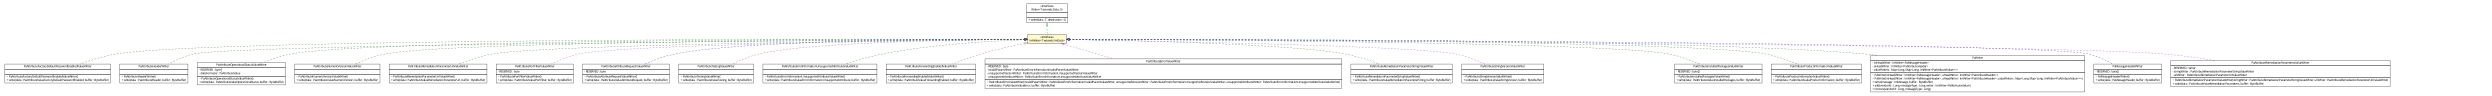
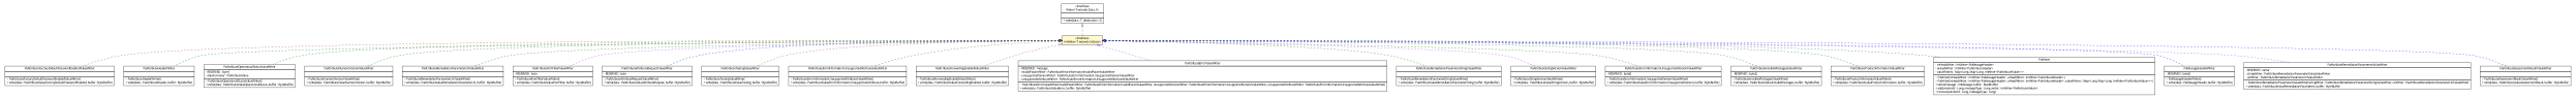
  digraph {
    fontname="Open Sans"
    nodesep=0.25
    ranksep=0.5
    node [fontcolor=black fontname="Open Sans" fontsize=10.0 shape=plaintext]
    edge [arrowtail=empty color=darkgreen dir=back fontname="Open Sans" fontsize=10 headport=p labelfontname=Helvetica labelfontsize=10 style=dashed tailport=p]
    n1 [label=<<table title="de.hsbremen.tc.tnc.message.m.serialize.bytebuffer.ImWriter" border="0" cellborder="1" cellspacing="0" cellpadding="2" port="p" bgcolor="lemonChiffon" href="./ImWriter.html"> 		<tr><td><table border="0" cellspacing="0" cellpadding="1"> <tr><td align="center" balign="center"> &#171;interface&#187; </td></tr> <tr><td align="center" balign="center"> ImWriter&lt;T extends ImData&gt; </td></tr> 		</table></td></tr> 		</table>>]
    n2 [label=<<table title="org.ietf.nea.pa.serialize.writer.bytebuffer.PaAttributeFactoryDefaultPasswordEnabledValueWriter" border="0" cellborder="1" cellspacing="0" cellpadding="2" port="p" href="../../../../../../../../org/ietf/nea/pa/serialize/writer/bytebuffer/PaAttributeFactoryDefaultPasswordEnabledValueWriter.html"> 		<tr><td><table border="0" cellspacing="0" cellpadding="1"> <tr><td align="center" balign="center"> PaAttributeFactoryDefaultPasswordEnabledValueWriter </td></tr> 		</table></td></tr> 		<tr><td><table border="0" cellspacing="0" cellpadding="1"> <tr><td align="left" balign="left">  </td></tr> 		</table></td></tr> 		<tr><td><table border="0" cellspacing="0" cellpadding="1"> <tr><td align="left" balign="left"> ~ PaAttributeFactoryDefaultPasswordEnabledValueWriter() </td></tr> <tr><td align="left" balign="left"> + write(data : PaAttributeValueFactoryDefaultPasswordEnabled, buffer : ByteBuffer) </td></tr> 		</table></td></tr> 		</table>>]
    n3 [label=<<table title="org.ietf.nea.pa.serialize.writer.bytebuffer.PaAttributeHeaderWriter" border="0" cellborder="1" cellspacing="0" cellpadding="2" port="p" href="../../../../../../../../org/ietf/nea/pa/serialize/writer/bytebuffer/PaAttributeHeaderWriter.html"> 		<tr><td><table border="0" cellspacing="0" cellpadding="1"> <tr><td align="center" balign="center"> PaAttributeHeaderWriter </td></tr> 		</table></td></tr> 		<tr><td><table border="0" cellspacing="0" cellpadding="1"> <tr><td align="left" balign="left">  </td></tr> 		</table></td></tr> 		<tr><td><table border="0" cellspacing="0" cellpadding="1"> <tr><td align="left" balign="left"> ~ PaAttributeHeaderWriter() </td></tr> <tr><td align="left" balign="left"> + write(data : PaAttributeHeader, buffer : ByteBuffer) </td></tr> 		</table></td></tr> 		</table>>]
    n4 [label=<<table title="org.ietf.nea.pa.serialize.writer.bytebuffer.PaAttributeOperationalStatusValueWriter" border="0" cellborder="1" cellspacing="0" cellpadding="2" port="p" href="../../../../../../../../org/ietf/nea/pa/serialize/writer/bytebuffer/PaAttributeOperationalStatusValueWriter.html"> 		<tr><td><table border="0" cellspacing="0" cellpadding="1"> <tr><td align="center" balign="center"> PaAttributeOperationalStatusValueWriter </td></tr> 		</table></td></tr> 		<tr><td><table border="0" cellspacing="0" cellpadding="1"> <tr><td align="left" balign="left"> - RESERVED : byte[] </td></tr> <tr><td align="left" balign="left"> - dateFormater : PaAttributeValue </td></tr> 		</table></td></tr> 		<tr><td><table border="0" cellspacing="0" cellpadding="1"> <tr><td align="left" balign="left"> ~ PaAttributeOperationalStatusValueWriter() </td></tr> <tr><td align="left" balign="left"> + write(data : PaAttributeValueOperationalStatus, buffer : ByteBuffer) </td></tr> 		</table></td></tr> 		</table>>]
    n5 [label=<<table title="org.ietf.nea.pa.serialize.writer.bytebuffer.PaAttributeNumericVersionValueWriter" border="0" cellborder="1" cellspacing="0" cellpadding="2" port="p" href="../../../../../../../../org/ietf/nea/pa/serialize/writer/bytebuffer/PaAttributeNumericVersionValueWriter.html"> 		<tr><td><table border="0" cellspacing="0" cellpadding="1"> <tr><td align="center" balign="center"> PaAttributeNumericVersionValueWriter </td></tr> 		</table></td></tr> 		<tr><td><table border="0" cellspacing="0" cellpadding="1"> <tr><td align="left" balign="left">  </td></tr> 		</table></td></tr> 		<tr><td><table border="0" cellspacing="0" cellpadding="1"> <tr><td align="left" balign="left"> ~ PaAttributeNumericVersionValueWriter() </td></tr> <tr><td align="left" balign="left"> + write(data : PaAttributeValueNumericVersion, buffer : ByteBuffer) </td></tr> 		</table></td></tr> 		</table>>]
    n6 [label=<<table title="org.ietf.nea.pa.serialize.writer.bytebuffer.PaAttributeRemediationParameterUriValueWriter" border="0" cellborder="1" cellspacing="0" cellpadding="2" port="p" href="../../../../../../../../org/ietf/nea/pa/serialize/writer/bytebuffer/PaAttributeRemediationParameterUriValueWriter.html"> 		<tr><td><table border="0" cellspacing="0" cellpadding="1"> <tr><td align="center" balign="center"> PaAttributeRemediationParameterUriValueWriter </td></tr> 		</table></td></tr> 		<tr><td><table border="0" cellspacing="0" cellpadding="1"> <tr><td align="left" balign="left">  </td></tr> 		</table></td></tr> 		<tr><td><table border="0" cellspacing="0" cellpadding="1"> <tr><td align="left" balign="left"> ~ PaAttributeRemediationParameterUriValueWriter() </td></tr> <tr><td align="left" balign="left"> + write(data : PaAttributeValueRemediationParameterUri, buffer : ByteBuffer) </td></tr> 		</table></td></tr> 		</table>>]
    n7 [label=<<table title="org.ietf.nea.pa.serialize.writer.bytebuffer.PaAttributePortFilterValueWriter" border="0" cellborder="1" cellspacing="0" cellpadding="2" port="p" href="../../../../../../../../org/ietf/nea/pa/serialize/writer/bytebuffer/PaAttributePortFilterValueWriter.html"> 		<tr><td><table border="0" cellspacing="0" cellpadding="1"> <tr><td align="center" balign="center"> PaAttributePortFilterValueWriter </td></tr> 		</table></td></tr> 		<tr><td><table border="0" cellspacing="0" cellpadding="1"> <tr><td align="left" balign="left"> - RESERVED : byte </td></tr> 		</table></td></tr> 		<tr><td><table border="0" cellspacing="0" cellpadding="1"> <tr><td align="left" balign="left"> ~ PaAttributePortFilterValueWriter() </td></tr> <tr><td align="left" balign="left"> + write(data : PaAttributeValuePortFilter, buffer : ByteBuffer) </td></tr> 		</table></td></tr> 		</table>>]
    n8 [label=<<table title="org.ietf.nea.pa.serialize.writer.bytebuffer.PaAttributeAttributeRequestValueWriter" border="0" cellborder="1" cellspacing="0" cellpadding="2" port="p" href="../../../../../../../../org/ietf/nea/pa/serialize/writer/bytebuffer/PaAttributeAttributeRequestValueWriter.html"> 		<tr><td><table border="0" cellspacing="0" cellpadding="1"> <tr><td align="center" balign="center"> PaAttributeAttributeRequestValueWriter </td></tr> 		</table></td></tr> 		<tr><td><table border="0" cellspacing="0" cellpadding="1"> <tr><td align="left" balign="left"> - RESERVED : byte </td></tr> 		</table></td></tr> 		<tr><td><table border="0" cellspacing="0" cellpadding="1"> <tr><td align="left" balign="left"> ~ PaAttributeAttributeRequestValueWriter() </td></tr> <tr><td align="left" balign="left"> + write(data : PaAttributeValueAttributeRequest, buffer : ByteBuffer) </td></tr> 		</table></td></tr> 		</table>>]
    n9 [label=<<table title="org.ietf.nea.pa.serialize.writer.bytebuffer.PaAttributeTestingValueWriter" border="0" cellborder="1" cellspacing="0" cellpadding="2" port="p" href="../../../../../../../../org/ietf/nea/pa/serialize/writer/bytebuffer/PaAttributeTestingValueWriter.html"> 		<tr><td><table border="0" cellspacing="0" cellpadding="1"> <tr><td align="center" balign="center"> PaAttributeTestingValueWriter </td></tr> 		</table></td></tr> 		<tr><td><table border="0" cellspacing="0" cellpadding="1"> <tr><td align="left" balign="left">  </td></tr> 		</table></td></tr> 		<tr><td><table border="0" cellspacing="0" cellpadding="1"> <tr><td align="left" balign="left"> ~ PaAttributeTestingValueWriter() </td></tr> <tr><td align="left" balign="left"> + write(data : PaAttributeValueTesting, buffer : ByteBuffer) </td></tr> 		</table></td></tr> 		</table>>]
    n10 [label=<<table title="org.ietf.nea.pa.serialize.writer.bytebuffer.PaAttributeErrorInformationUnsupportedAttributeValueWriter" border="0" cellborder="1" cellspacing="0" cellpadding="2" port="p" href="../../../../../../../../org/ietf/nea/pa/serialize/writer/bytebuffer/PaAttributeErrorInformationUnsupportedAttributeValueWriter.html"> 		<tr><td><table border="0" cellspacing="0" cellpadding="1"> <tr><td align="center" balign="center"> PaAttributeErrorInformationUnsupportedAttributeValueWriter </td></tr> 		</table></td></tr> 		<tr><td><table border="0" cellspacing="0" cellpadding="1"> <tr><td align="left" balign="left">  </td></tr> 		</table></td></tr> 		<tr><td><table border="0" cellspacing="0" cellpadding="1"> <tr><td align="left" balign="left"> ~ PaAttributeErrorInformationUnsupportedAttributeValueWriter() </td></tr> <tr><td align="left" balign="left"> + write(data : PaAttributeValueErrorInformationUnsupportedAttribute, buffer : ByteBuffer) </td></tr> 		</table></td></tr> 		</table>>]
    n11 [label=<<table title="org.ietf.nea.pa.serialize.writer.bytebuffer.PaAttributeForwardingEnabledValueWriter" border="0" cellborder="1" cellspacing="0" cellpadding="2" port="p" href="../../../../../../../../org/ietf/nea/pa/serialize/writer/bytebuffer/PaAttributeForwardingEnabledValueWriter.html"> 		<tr><td><table border="0" cellspacing="0" cellpadding="1"> <tr><td align="center" balign="center"> PaAttributeForwardingEnabledValueWriter </td></tr> 		</table></td></tr> 		<tr><td><table border="0" cellspacing="0" cellpadding="1"> <tr><td align="left" balign="left">  </td></tr> 		</table></td></tr> 		<tr><td><table border="0" cellspacing="0" cellpadding="1"> <tr><td align="left" balign="left"> ~ PaAttributeForwardingEnabledValueWriter() </td></tr> <tr><td align="left" balign="left"> + write(data : PaAttributeValueForwardingEnabled, buffer : ByteBuffer) </td></tr> 		</table></td></tr> 		</table>>]
-   n12 [label=<<table title="org.ietf.nea.pa.serialize.writer.bytebuffer.PaAttributeErrorValueWriter" border="0" cellborder="1" cellspacing="0" cellpadding="2" port="p" href="../../../../../../../../org/ietf/nea/pa/serialize/writer/bytebuffer/PaAttributeErrorValueWriter.html"> 		<tr><td><table border="0" cellspacing="0" cellpadding="1"> <tr><td align="center" balign="center"> PaAttributeErrorValueWriter </td></tr> 		</table></td></tr> 		<tr><td><table border="0" cellspacing="0" cellpadding="1"> <tr><td align="left" balign="left"> - RESERVED : byte </td></tr> <tr><td align="left" balign="left"> - invalidParamWriter : PaAttributeErrorInformationInvalidParamValueWriter </td></tr> <tr><td align="left" balign="left"> - unsupportedVersionWriter : PaAttributeErrorInformationUnsupportedVersionValueWriter </td></tr> <tr><td align="left" balign="left"> - unsupportedAttributeWriter : PaAttributeErrorInformationUnsupportedAttributeValueWriter </td></tr> 		</table></td></tr> 		<tr><td><table border="0" cellspacing="0" cellpadding="1"> <tr><td align="left" balign="left"> ~ PaAttributeErrorValueWriter(invalidParamWriter : PaAttributeErrorInformationInvalidParamValueWriter, unsupportedVersionWriter : PaAttributeErrorInformationUnsupportedVersionValueWriter, unsupportedAttributeWriter : PaAttributeErrorInformationUnsupportedAttributeValueWriter) </td></tr> <tr><td align="left" balign="left"> + write(data : PaAttributeValueError, buffer : ByteBuffer) </td></tr> 		</table></td></tr> 		</table>>]
+   n12 [label=<<table title="org.ietf.nea.pa.serialize.writer.bytebuffer.PaAttributeErrorValueWriter" border="0" cellborder="1" cellspacing="0" cellpadding="2" port="p" href="../../../../../../../../org/ietf/nea/pa/serialize/writer/bytebuffer/PaAttributeErrorValueWriter.html"> 		<tr><td><table border="0" cellspacing="0" cellpadding="1"> <tr><td align="center" balign="center"> PaAttributeErrorValueWriter </td></tr> 		</table></td></tr> 		<tr><td><table border="0" cellspacing="0" cellpadding="1"> <tr><td align="left" balign="left"> - RESERVED : message </td></tr> <tr><td align="left" balign="left"> - invalidParamWriter : PaAttributeErrorInformationInvalidParamValueWriter </td></tr> <tr><td align="left" balign="left"> - unsupportedVersionWriter : PaAttributeErrorInformationUnsupportedVersionValueWriter </td></tr> <tr><td align="left" balign="left"> - unsupportedAttributeWriter : PaAttributeErrorInformationUnsupportedAttributeValueWriter </td></tr> 		</table></td></tr> 		<tr><td><table border="0" cellspacing="0" cellpadding="1"> <tr><td align="left" balign="left"> ~ PaAttributeErrorValueWriter(invalidParamWriter : PaAttributeErrorInformationInvalidParamValueWriter, unsupportedVersionWriter : PaAttributeErrorInformationUnsupportedVersionValueWriter, unsupportedAttributeWriter : PaAttributeErrorInformationUnsupportedAttributeValueWriter) </td></tr> <tr><td align="left" balign="left"> + write(data : PaAttributeValueError, buffer : ByteBuffer) </td></tr> 		</table></td></tr> 		</table>>]
    n13 [label=<<table title="org.ietf.nea.pa.serialize.writer.bytebuffer.PaAttributeRemediationParameterStringValueWriter" border="0" cellborder="1" cellspacing="0" cellpadding="2" port="p" href="../../../../../../../../org/ietf/nea/pa/serialize/writer/bytebuffer/PaAttributeRemediationParameterStringValueWriter.html"> 		<tr><td><table border="0" cellspacing="0" cellpadding="1"> <tr><td align="center" balign="center"> PaAttributeRemediationParameterStringValueWriter </td></tr> 		</table></td></tr> 		<tr><td><table border="0" cellspacing="0" cellpadding="1"> <tr><td align="left" balign="left">  </td></tr> 		</table></td></tr> 		<tr><td><table border="0" cellspacing="0" cellpadding="1"> <tr><td align="left" balign="left"> ~ PaAttributeRemediationParameterStringValueWriter() </td></tr> <tr><td align="left" balign="left"> + write(data : PaAttributeValueRemediationParameterString, buffer : ByteBuffer) </td></tr> 		</table></td></tr> 		</table>>]
    n14 [label=<<table title="org.ietf.nea.pa.serialize.writer.bytebuffer.PaAttributeStringVersionValueWriter" border="0" cellborder="1" cellspacing="0" cellpadding="2" port="p" href="../../../../../../../../org/ietf/nea/pa/serialize/writer/bytebuffer/PaAttributeStringVersionValueWriter.html"> 		<tr><td><table border="0" cellspacing="0" cellpadding="1"> <tr><td align="center" balign="center"> PaAttributeStringVersionValueWriter </td></tr> 		</table></td></tr> 		<tr><td><table border="0" cellspacing="0" cellpadding="1"> <tr><td align="left" balign="left">  </td></tr> 		</table></td></tr> 		<tr><td><table border="0" cellspacing="0" cellpadding="1"> <tr><td align="left" balign="left"> ~ PaAttributeStringVersionValueWriter() </td></tr> <tr><td align="left" balign="left"> + write(data : PaAttributeValueStringVersion, buffer : ByteBuffer) </td></tr> 		</table></td></tr> 		</table>>]
+   n15 [label=<<table title="org.ietf.nea.pa.serialize.writer.bytebuffer.PaAttributeErrorInformationUnsupportedVersionValueWriter" border="0" cellborder="1" cellspacing="0" cellpadding="2" port="p" href="../../../../../../../../org/ietf/nea/pa/serialize/writer/bytebuffer/PaAttributeErrorInformationUnsupportedVersionValueWriter.html"> 		<tr><td><table border="0" cellspacing="0" cellpadding="1"> <tr><td align="center" balign="center"> PaAttributeErrorInformationUnsupportedVersionValueWriter </td></tr> 		</table></td></tr> 		<tr><td><table border="0" cellspacing="0" cellpadding="1"> <tr><td align="left" balign="left"> - RESERVED : byte[] </td></tr> 		</table></td></tr> 		<tr><td><table border="0" cellspacing="0" cellpadding="1"> <tr><td align="left" balign="left"> ~ PaAttributeErrorInformationUnsupportedVersionValueWriter() </td></tr> <tr><td align="left" balign="left"> + write(data : PaAttributeValueErrorInformationUnsupportedVersion, buffer : ByteBuffer) </td></tr> 		</table></td></tr> 		</table>>]
    n16 [label=<<table title="org.ietf.nea.pa.serialize.writer.bytebuffer.PaAttributeInstalledPackagesValueWriter" border="0" cellborder="1" cellspacing="0" cellpadding="2" port="p" href="../../../../../../../../org/ietf/nea/pa/serialize/writer/bytebuffer/PaAttributeInstalledPackagesValueWriter.html"> 		<tr><td><table border="0" cellspacing="0" cellpadding="1"> <tr><td align="center" balign="center"> PaAttributeInstalledPackagesValueWriter </td></tr> 		</table></td></tr> 		<tr><td><table border="0" cellspacing="0" cellpadding="1"> <tr><td align="left" balign="left"> - RESERVED : byte[] </td></tr> 		</table></td></tr> 		<tr><td><table border="0" cellspacing="0" cellpadding="1"> <tr><td align="left" balign="left"> ~ PaAttributeInstalledPackagesValueWriter() </td></tr> <tr><td align="left" balign="left"> + write(data : PaAttributeValueInstalledPackages, buffer : ByteBuffer) </td></tr> 		</table></td></tr> 		</table>>]
    n17 [label=<<table title="org.ietf.nea.pa.serialize.writer.bytebuffer.PaAttributeProductInformationValueWriter" border="0" cellborder="1" cellspacing="0" cellpadding="2" port="p" href="../../../../../../../../org/ietf/nea/pa/serialize/writer/bytebuffer/PaAttributeProductInformationValueWriter.html"> 		<tr><td><table border="0" cellspacing="0" cellpadding="1"> <tr><td align="center" balign="center"> PaAttributeProductInformationValueWriter </td></tr> 		</table></td></tr> 		<tr><td><table border="0" cellspacing="0" cellpadding="1"> <tr><td align="left" balign="left">  </td></tr> 		</table></td></tr> 		<tr><td><table border="0" cellspacing="0" cellpadding="1"> <tr><td align="left" balign="left"> ~ PaAttributeProductInformationValueWriter() </td></tr> <tr><td align="left" balign="left"> + write(data : PaAttributeValueProductInformation, buffer : ByteBuffer) </td></tr> 		</table></td></tr> 		</table>>]
    n18 [label=<<table title="org.ietf.nea.pa.serialize.writer.bytebuffer.PaWriter" border="0" cellborder="1" cellspacing="0" cellpadding="2" port="p" href="../../../../../../../../org/ietf/nea/pa/serialize/writer/bytebuffer/PaWriter.html"> 		<tr><td><table border="0" cellspacing="0" cellpadding="1"> <tr><td align="center" balign="center"> PaWriter </td></tr> 		</table></td></tr> 		<tr><td><table border="0" cellspacing="0" cellpadding="1"> <tr><td align="left" balign="left"> - mHeadWriter : ImWriter&lt;PaMessageHeader&gt; </td></tr> <tr><td align="left" balign="left"> - aHeadWriter : ImWriter&lt;PaAttributeHeader&gt; </td></tr> <tr><td align="left" balign="left"> - valueWriters : Map&lt;Long, Map&lt;Long, ImWriter&lt;PaAttributeValue&gt;&gt;&gt; </td></tr> 		</table></td></tr> 		<tr><td><table border="0" cellspacing="0" cellpadding="1"> <tr><td align="left" balign="left"> ~ PaWriter(mHeadWriter : ImWriter&lt;PaMessageHeader&gt;, aHeadWriter : ImWriter&lt;PaAttributeHeader&gt;) </td></tr> <tr><td align="left" balign="left"> ~ PaWriter(mHeadWriter : ImWriter&lt;PaMessageHeader&gt;, aHeadWriter : ImWriter&lt;PaAttributeHeader&gt;, valueWriters : Map&lt;Long, Map&lt;Long, ImWriter&lt;PaAttributeValue&gt;&gt;&gt;) </td></tr> <tr><td align="left" balign="left"> + write(message : ImMessage, buffer : ByteBuffer) </td></tr> <tr><td align="left" balign="left"> + add(vendorId : Long, messageType : Long, writer : ImWriter&lt;PaAttributeValue&gt;) </td></tr> <tr><td align="left" balign="left"> + remove(vendorId : Long, messageType : Long) </td></tr> 		</table></td></tr> 		</table>>]
    n19 [label=<<table title="org.ietf.nea.pa.serialize.writer.bytebuffer.PaMessageHeaderWriter" border="0" cellborder="1" cellspacing="0" cellpadding="2" port="p" href="../../../../../../../../org/ietf/nea/pa/serialize/writer/bytebuffer/PaMessageHeaderWriter.html"> 		<tr><td><table border="0" cellspacing="0" cellpadding="1"> <tr><td align="center" balign="center"> PaMessageHeaderWriter </td></tr> 		</table></td></tr> 		<tr><td><table border="0" cellspacing="0" cellpadding="1"> <tr><td align="left" balign="left"> - RESERVED : byte[] </td></tr> 		</table></td></tr> 		<tr><td><table border="0" cellspacing="0" cellpadding="1"> <tr><td align="left" balign="left"> ~ PaMessageHeaderWriter() </td></tr> <tr><td align="left" balign="left"> + write(data : PaMessageHeader, buffer : ByteBuffer) </td></tr> 		</table></td></tr> 		</table>>]
    n20 [label=<<table title="org.ietf.nea.pa.serialize.writer.bytebuffer.PaAttributeRemediationParametersValueWriter" border="0" cellborder="1" cellspacing="0" cellpadding="2" port="p" href="../../../../../../../../org/ietf/nea/pa/serialize/writer/bytebuffer/PaAttributeRemediationParametersValueWriter.html"> 		<tr><td><table border="0" cellspacing="0" cellpadding="1"> <tr><td align="center" balign="center"> PaAttributeRemediationParametersValueWriter </td></tr> 		</table></td></tr> 		<tr><td><table border="0" cellspacing="0" cellpadding="1"> <tr><td align="left" balign="left"> - RESERVED : writer </td></tr> <tr><td align="left" balign="left"> - stringWriter : PaAttributeRemediationParameterStringValueWriter </td></tr> <tr><td align="left" balign="left"> - uriWriter : PaAttributeRemediationParameterUriValueWriter </td></tr> 		</table></td></tr> 		<tr><td><table border="0" cellspacing="0" cellpadding="1"> <tr><td align="left" balign="left"> ~ PaAttributeRemediationParametersValueWriter(stringWriter : PaAttributeRemediationParameterStringValueWriter, uriWriter : PaAttributeRemediationParameterUriValueWriter) </td></tr> <tr><td align="left" balign="left"> + write(data : PaAttributeValueRemediationParameters, buffer : ByteBuffer) </td></tr> 		</table></td></tr> 		</table>>]
+   n21 [label=<<table title="org.ietf.nea.pa.serialize.writer.bytebuffer.PaAttributeAssessmentResultValueWriter" border="0" cellborder="1" cellspacing="0" cellpadding="2" port="p" href="../../../../../../../../org/ietf/nea/pa/serialize/writer/bytebuffer/PaAttributeAssessmentResultValueWriter.html"> 		<tr><td><table border="0" cellspacing="0" cellpadding="1"> <tr><td align="center" balign="center"> PaAttributeAssessmentResultValueWriter </td></tr> 		</table></td></tr> 		<tr><td><table border="0" cellspacing="0" cellpadding="1"> <tr><td align="left" balign="left">  </td></tr> 		</table></td></tr> 		<tr><td><table border="0" cellspacing="0" cellpadding="1"> <tr><td align="left" balign="left"> ~ PaAttributeAssessmentResultValueWriter() </td></tr> <tr><td align="left" balign="left"> + write(data : PaAttributeValueAssessmentResult, buffer : ByteBuffer) </td></tr> 		</table></td></tr> 		</table>>]
    n22 [label=<<table title="de.hsbremen.tc.tnc.message.Writer" border="0" cellborder="1" cellspacing="0" cellpadding="2" port="p" href="../../../Writer.html"> 		<tr><td><table border="0" cellspacing="0" cellpadding="1"> <tr><td align="center" balign="center"> &#171;interface&#187; </td></tr> <tr><td align="center" balign="center"> Writer&lt;T extends Data, S&gt; </td></tr> 		</table></td></tr> 		<tr><td><table border="0" cellspacing="0" cellpadding="1"> <tr><td align="left" balign="left">  </td></tr> 		</table></td></tr> 		<tr><td><table border="0" cellspacing="0" cellpadding="1"> <tr><td align="left" balign="left"> + write(data : T, destination : S) </td></tr> 		</table></td></tr> 		</table>>]
-   n1 -> n2
+   n1 -> n2 [color=brown]
    n1 -> n3
    n1 -> n4
    n1 -> n5
    n1 -> n6
    n1 -> n7 [color=purple]
    n1 -> n8 [color=blue]
    n1 -> n9 [color=brown]
    n1 -> n10
    n1 -> n11 [color=brown]
    n1 -> n12 [color=purple]
    n1 -> n13
    n1 -> n14 [color=purple]
+   n1 -> n15
    n1 -> n16
    n1 -> n17
    n1 -> n18
    n1 -> n19 [color=blue]
    n1 -> n20 [color=purple]
+   n1 -> n21 [color=blue]
    n22 -> n1
  }
